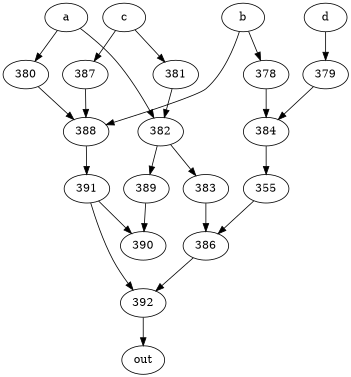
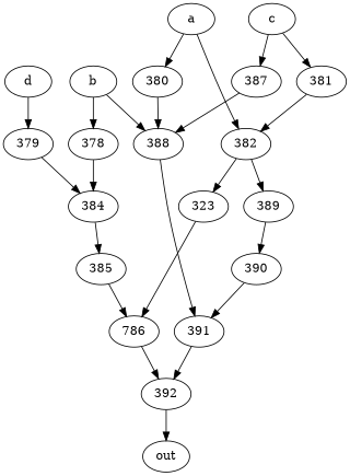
  strict digraph {
    392
    out
    a
    380
    382
    388
-   383
+   383 [label=323]
    389
    387
-   386
+   386 [label=786]
    390
    391
    b
    378
    384
-   385 [label=355]
+   385
    c
    381
    d
    379
    392 -> out
    a -> 380
    a -> 382
    380 -> 388
    382 -> 383
    382 -> 389
    388 -> 391
    383 -> 386
    389 -> 390
    387 -> 388
    386 -> 392
-   391 -> 390
+   390 -> 391
    391 -> 392
    b -> 388
    b -> 378
    378 -> 384
    384 -> 385
    385 -> 386
    c -> 387
    c -> 381
    381 -> 382
    d -> 379
    379 -> 384
  }
